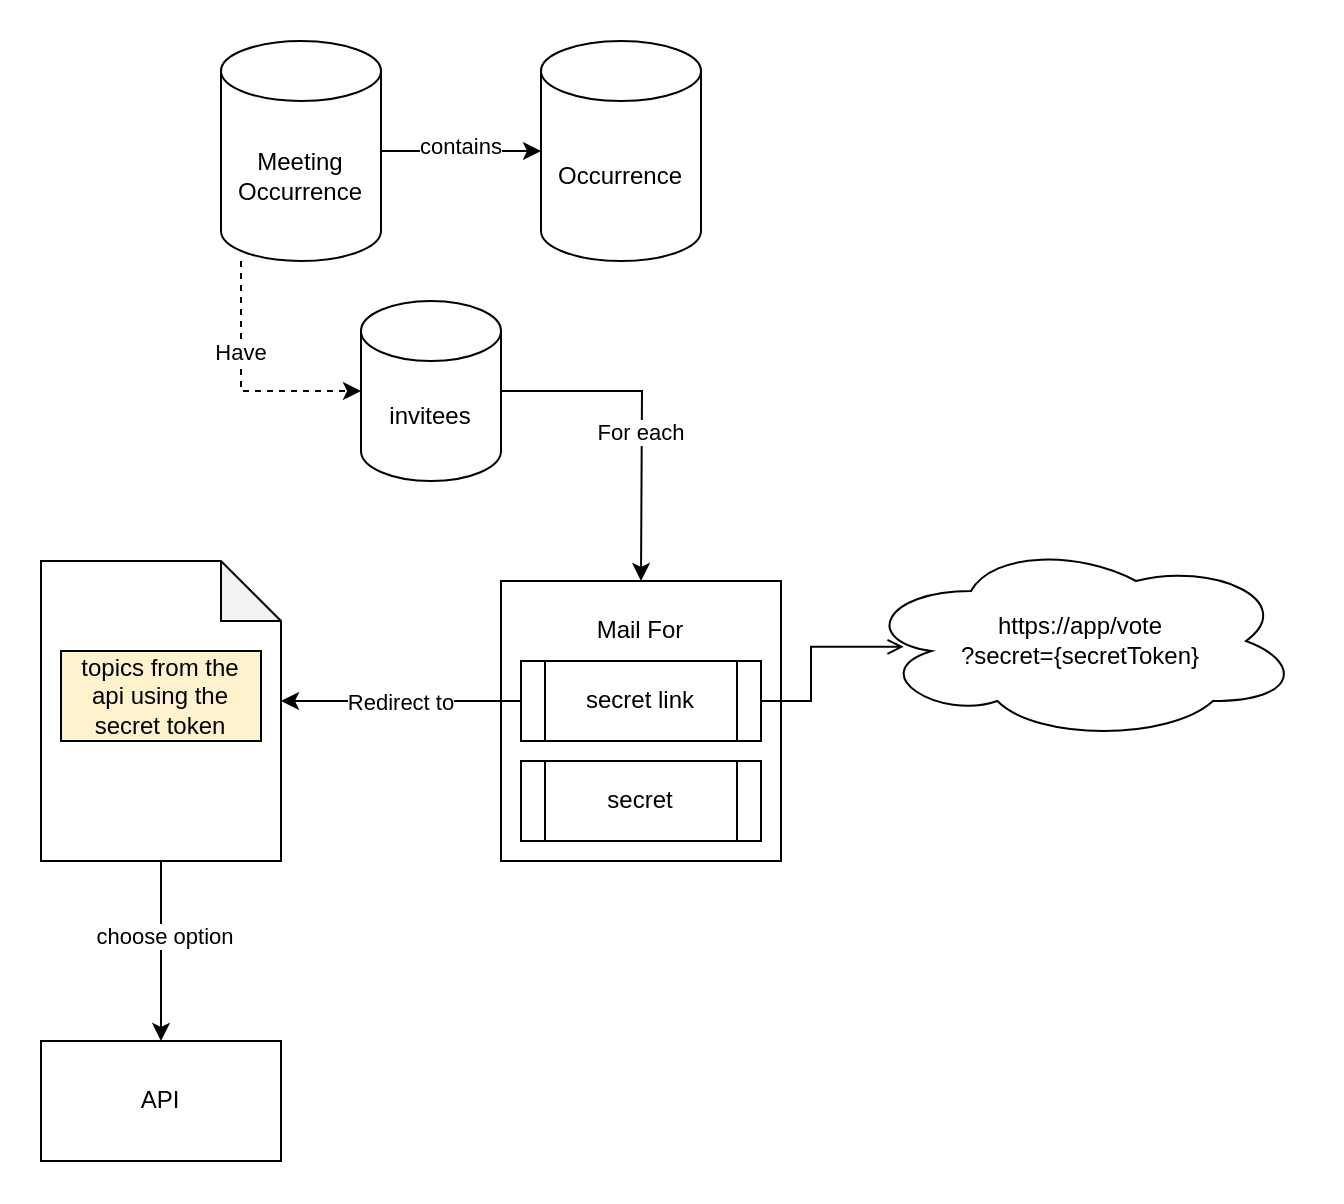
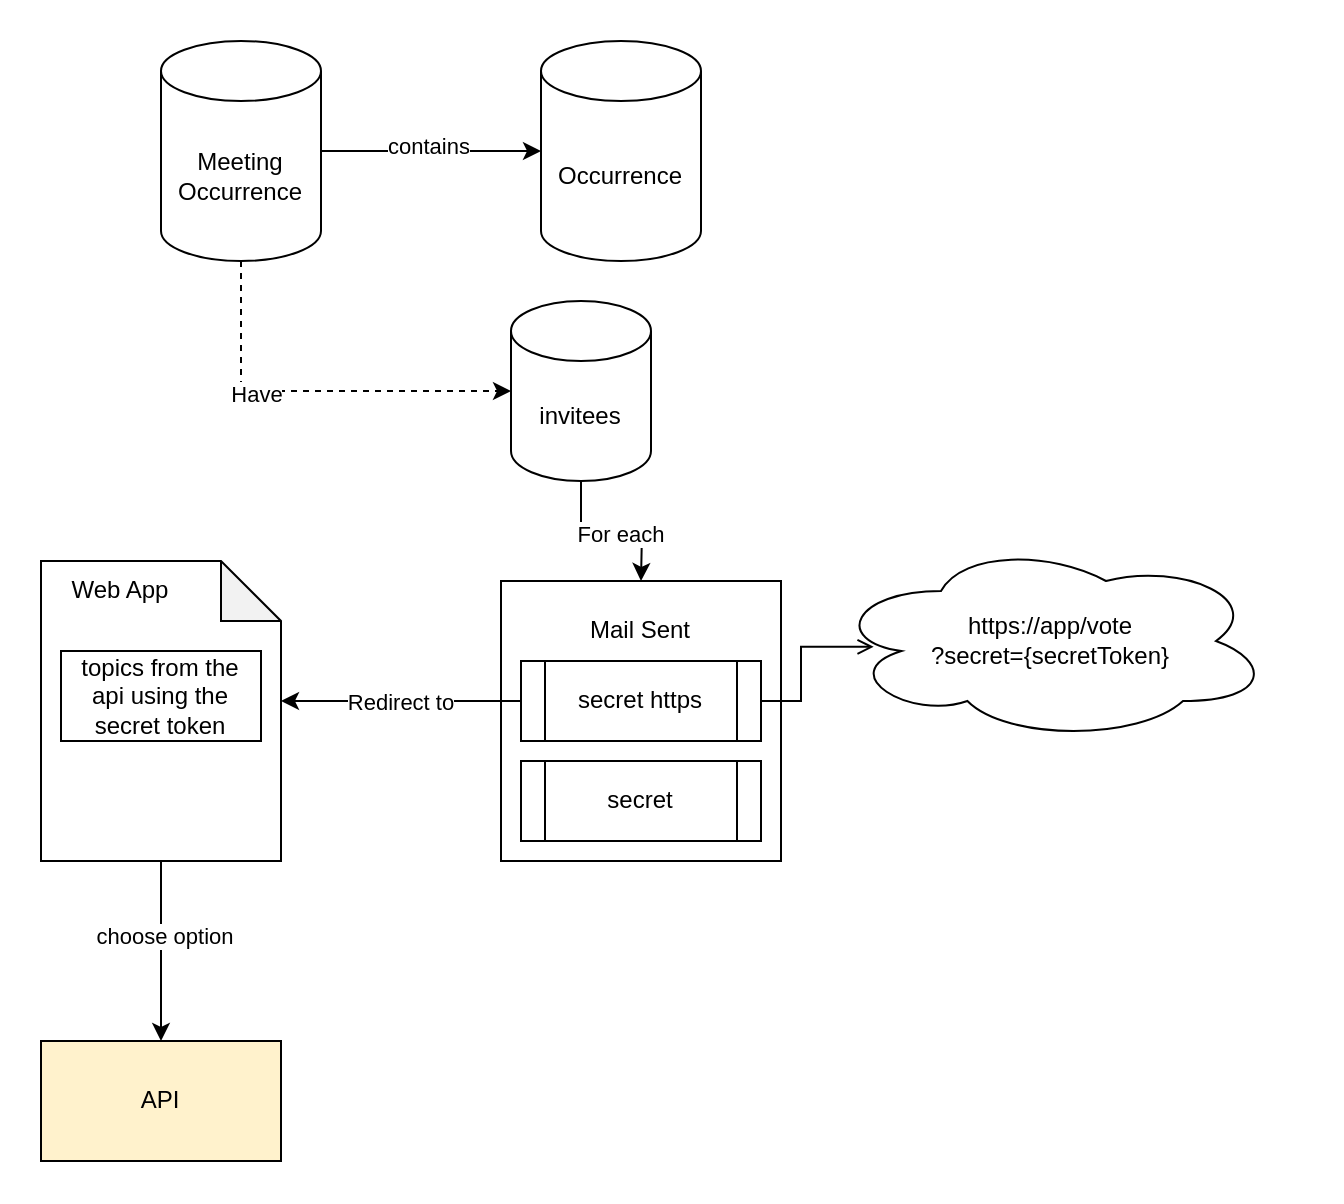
  <mxCell id="0" />
  <mxCell id="1" parent="0" />
  <mxCell id="2" style="edgeStyle=orthogonalEdgeStyle;rounded=0;orthogonalLoop=1;jettySize=auto;html=1;" edge="1" parent="1" source="4"><mxGeometry relative="1" as="geometry"><mxPoint x="270" y="75" as="targetPoint" /></mxGeometry></mxCell>
  <mxCell id="3" value="contains" style="edgeLabel;html=1;align=center;verticalAlign=middle;resizable=0;points=[];" vertex="1" connectable="0" parent="2"><mxGeometry x="-0.04" y="3" relative="1" as="geometry"><mxPoint as="offset" /></mxGeometry></mxCell>
- <mxCell id="4" value="Meeting Occurrence" style="shape=cylinder3;whiteSpace=wrap;html=1;boundedLbl=1;backgroundOutline=1;size=15;" vertex="1" parent="1"><mxGeometry x="110" y="20" width="80" height="110" as="geometry" /></mxCell>
+ <mxCell id="4" value="Meeting Occurrence" style="shape=cylinder3;whiteSpace=wrap;html=1;boundedLbl=1;backgroundOutline=1;size=15;" vertex="1" parent="1"><mxGeometry x="80" y="20" width="80" height="110" as="geometry" /></mxCell>
  <mxCell id="5" value="Occurrence" style="shape=cylinder3;whiteSpace=wrap;html=1;boundedLbl=1;backgroundOutline=1;size=15;" vertex="1" parent="1"><mxGeometry x="270" y="20" width="80" height="110" as="geometry" /></mxCell>
  <mxCell id="6" style="edgeStyle=orthogonalEdgeStyle;rounded=0;orthogonalLoop=1;jettySize=auto;html=1;" edge="1" parent="1" source="8"><mxGeometry relative="1" as="geometry"><mxPoint x="320" y="290" as="targetPoint" /></mxGeometry></mxCell>
  <mxCell id="7" value="For each" style="edgeLabel;html=1;align=center;verticalAlign=middle;resizable=0;points=[];" vertex="1" connectable="0" parent="6"><mxGeometry x="0.105" y="-1" relative="1" as="geometry"><mxPoint as="offset" /></mxGeometry></mxCell>
- <mxCell id="8" value="invitees" style="shape=cylinder3;whiteSpace=wrap;html=1;boundedLbl=1;backgroundOutline=1;size=15;" vertex="1" parent="1"><mxGeometry x="180" y="150" width="70" height="90" as="geometry" /></mxCell>
+ <mxCell id="8" value="invitees" style="shape=cylinder3;whiteSpace=wrap;html=1;boundedLbl=1;backgroundOutline=1;size=15;" vertex="1" parent="1"><mxGeometry x="255" y="150" width="70" height="90" as="geometry" /></mxCell>
  <mxCell id="9" style="edgeStyle=orthogonalEdgeStyle;rounded=0;orthogonalLoop=1;jettySize=auto;html=1;entryX=0;entryY=0.5;entryDx=0;entryDy=0;entryPerimeter=0;dashed=1;" edge="1" parent="1" source="4" target="8"><mxGeometry relative="1" as="geometry"><Array as="points"><mxPoint x="120" y="195" /></Array></mxGeometry></mxCell>
  <mxCell id="10" value="Have" style="edgeLabel;html=1;align=center;verticalAlign=middle;resizable=0;points=[];" vertex="1" connectable="0" parent="9"><mxGeometry x="-0.276" y="-1" relative="1" as="geometry"><mxPoint as="offset" /></mxGeometry></mxCell>
  <mxCell id="11" value="" style="whiteSpace=wrap;html=1;aspect=fixed;" vertex="1" parent="1"><mxGeometry x="250" y="290" width="140" height="140" as="geometry" /></mxCell>
- <mxCell id="12" value="Mail For" style="text;html=1;align=center;verticalAlign=middle;whiteSpace=wrap;rounded=0;" vertex="1" parent="1"><mxGeometry x="290" y="300" width="60" height="30" as="geometry" /></mxCell>
+ <mxCell id="12" value="Mail Sent" style="text;html=1;align=center;verticalAlign=middle;whiteSpace=wrap;rounded=0;" vertex="1" parent="1"><mxGeometry x="290" y="300" width="60" height="30" as="geometry" /></mxCell>
  <mxCell id="13" style="edgeStyle=orthogonalEdgeStyle;rounded=0;orthogonalLoop=1;jettySize=auto;html=1;" edge="1" parent="1" source="15"><mxGeometry relative="1" as="geometry"><mxPoint x="140" y="350" as="targetPoint" /></mxGeometry></mxCell>
  <mxCell id="14" value="Redirect to" style="edgeLabel;html=1;align=center;verticalAlign=middle;resizable=0;points=[];" vertex="1" connectable="0" parent="13"><mxGeometry x="0.371" y="1" relative="1" as="geometry"><mxPoint x="22" y="-1" as="offset" /></mxGeometry></mxCell>
- <mxCell id="15" value="secret link" style="shape=process;whiteSpace=wrap;html=1;backgroundOutline=1;" vertex="1" parent="1"><mxGeometry x="260" y="330" width="120" height="40" as="geometry" /></mxCell>
+ <mxCell id="15" value="secret https" style="shape=process;whiteSpace=wrap;html=1;backgroundOutline=1;" vertex="1" parent="1"><mxGeometry x="260" y="330" width="120" height="40" as="geometry" /></mxCell>
  <mxCell id="16" value="secret" style="shape=process;whiteSpace=wrap;html=1;backgroundOutline=1;" vertex="1" parent="1"><mxGeometry x="260" y="380" width="120" height="40" as="geometry" /></mxCell>
  <mxCell id="17" style="edgeStyle=orthogonalEdgeStyle;rounded=0;orthogonalLoop=1;jettySize=auto;html=1;" edge="1" parent="1" source="19"><mxGeometry relative="1" as="geometry"><mxPoint x="80" y="520" as="targetPoint" /></mxGeometry></mxCell>
  <mxCell id="18" value="choose option" style="edgeLabel;html=1;align=center;verticalAlign=middle;resizable=0;points=[];" vertex="1" connectable="0" parent="17"><mxGeometry x="-0.174" y="1" relative="1" as="geometry"><mxPoint as="offset" /></mxGeometry></mxCell>
  <mxCell id="19" value="" style="shape=note;whiteSpace=wrap;html=1;backgroundOutline=1;darkOpacity=0.05;" vertex="1" parent="1"><mxGeometry x="20" y="280" width="120" height="150" as="geometry" /></mxCell>
- <mxCell id="21" value="topics from the api using the secret token" style="rounded=0;whiteSpace=wrap;html=1;fillColor=#fff2cc;" vertex="1" parent="1"><mxGeometry x="30" y="325" width="100" height="45" as="geometry" /></mxCell>
- <mxCell id="22" value="https://app/vote&lt;div&gt;?secret={secretToken}&lt;/div&gt;" style="ellipse;shape=cloud;whiteSpace=wrap;html=1;" vertex="1" parent="1"><mxGeometry x="430" y="270" width="220" height="100" as="geometry" /></mxCell>
+ <mxCell id="20" value="Web App" style="text;html=1;align=center;verticalAlign=middle;whiteSpace=wrap;rounded=0;" vertex="1" parent="1"><mxGeometry x="30" y="280" width="60" height="30" as="geometry" /></mxCell>
+ <mxCell id="21" value="topics from the api using the secret token" style="rounded=0;whiteSpace=wrap;html=1;" vertex="1" parent="1"><mxGeometry x="30" y="325" width="100" height="45" as="geometry" /></mxCell>
+ <mxCell id="22" value="https://app/vote&lt;div&gt;?secret={secretToken}&lt;/div&gt;" style="ellipse;shape=cloud;whiteSpace=wrap;html=1;" vertex="1" parent="1"><mxGeometry x="415" y="270" width="220" height="100" as="geometry" /></mxCell>
  <mxCell id="23" style="edgeStyle=orthogonalEdgeStyle;rounded=0;orthogonalLoop=1;jettySize=auto;html=1;entryX=0.097;entryY=0.529;entryDx=0;entryDy=0;entryPerimeter=0;endArrow=open;" edge="1" parent="1" source="15" target="22"><mxGeometry relative="1" as="geometry" /></mxCell>
- <mxCell id="24" value="API" style="rounded=0;whiteSpace=wrap;html=1;" vertex="1" parent="1"><mxGeometry x="20" y="520" width="120" height="60" as="geometry" /></mxCell>
+ <mxCell id="24" value="API" style="rounded=0;whiteSpace=wrap;html=1;fillColor=#fff2cc;" vertex="1" parent="1"><mxGeometry x="20" y="520" width="120" height="60" as="geometry" /></mxCell>
